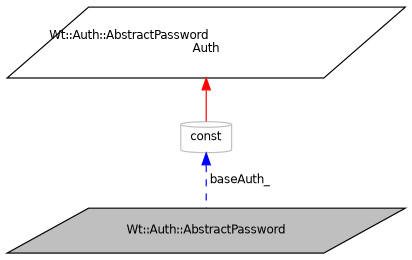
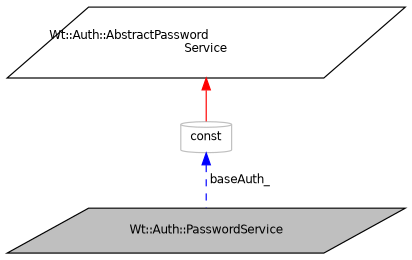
  digraph {
    node [color=black fillcolor=white fontname=Helvetica fontsize=10 shape=parallelogram style=filled]
    edge [dir=back fontname=Helvetica fontsize=10 labelfontname=Helvetica labelfontsize=10]
-   n1 [fillcolor=grey75 fontcolor=black height=0.2 label="Wt::Auth::AbstractPassword" width=0.4]
-   n2 [height=0.2 label="Wt::Auth::AbstractPassword\lAuth" width=0.4]
+   n1 [fillcolor=grey75 fontcolor=black height=0.2 label="Wt::Auth::PasswordService" width=0.4]
+   n2 [height=0.2 label="Wt::Auth::AbstractPassword\lService" width=0.4]
    n3 [color=grey75 height=0.2 label=const shape=cylinder width=0.4]
    n2 -> n3 [color=red style=solid]
    n3 -> n1 [color=blue label=" baseAuth_" style=dashed]
  }
